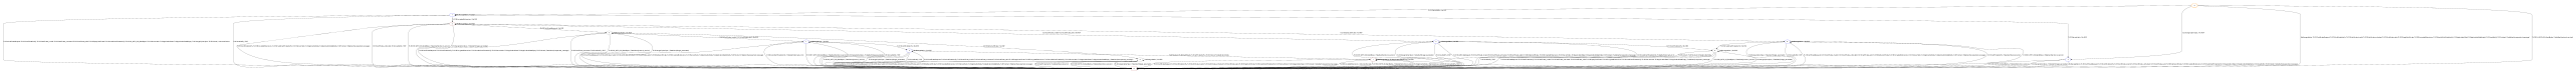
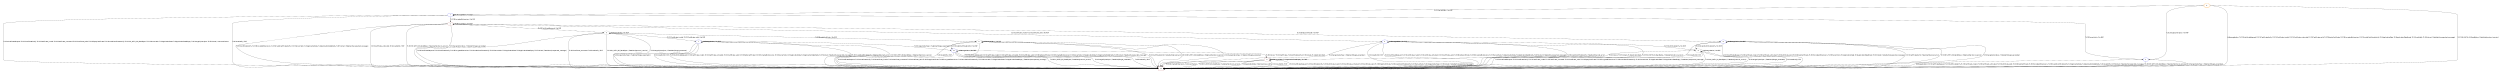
  digraph {
    fontname=Inter
    node [color=blue fontname=Inter shape=ellipse]
    edge [fontname=Inter]
    n1 [color=darkorange label=0 shape=doubleoctagon]
    n2 [label=1]
    n3 [label=2]
    n4 [color=brown label=12 shape=rectangle]
    n5 [color=brown label=3]
    n6 [color=gray40 label=4]
    n7 [label=5]
    n8 [label=6]
    n9 [label=7]
    n10 [color=gray40 label=8]
    n11 [color=gray40 label=9]
    n12 [label=10]
    n13 [color=brown label=11]
    n1 -> n2 [label="TLS13ServerHello / No RSP"]
    n1 -> n3 [label="TLSChangeCipherSpec / No RSP"]
    n1 -> n4 [label="NoRenegotiation-TLS13CertificateRequest-TLS13CertificateVerify-TLS13Certificate_invalid-TLS13Certificate_untrusted-TLS13Certificate_valid-TLS13EmptyCertificate-TLS13EncryptedExtensions-TLS13InvalidCertificateVerify-TLSApplicationData-TLSApplicationDataEmpty-TLSCloseNotify-TLSFinished / FatalAlert(unexpected_message)"]
    n1 -> n4 [label="TLS13SH_WITH_00_RandBytes / FatalAlert(protocol_version)"]
    n2 -> n2 [label="NoRenegotiation / No RSP"]
    n2 -> n3 [label="TLS13ServerHello / No RSP"]
    n2 -> n4 [label="TLS13CertificateRequest-TLS13CertificateVerify-TLS13Certificate_invalid-TLS13Certificate_untrusted-TLS13Certificate_valid-TLS13EmptyCertificate-TLS13InvalidCertificateVerify-TLS13SH_WITH_00_RandBytes-TLS13ServerHello-TLSApplicationData-TLSApplicationDataEmpty-TLSChangeCipherSpec-TLSFinished / UnknownPacket"]
    n2 -> n4 [label="TLSCloseNotify / EOF"]
    n2 -> n5 [label="TLS13EncryptedExtensions / No RSP"]
    n3 -> n4 [label="NoRenegotiation-TLS13CertificateRequest-TLS13CertificateVerify-TLS13Certificate_invalid-TLS13Certificate_untrusted-TLS13Certificate_valid-TLS13EmptyCertificate-TLS13EncryptedExtensions-TLS13InvalidCertificateVerify-TLSApplicationData-TLSApplicationDataEmpty-TLSCloseNotify-TLSFinished / FatalAlert(unexpected_message)"]
    n3 -> n4 [label="TLS13SH_WITH_00_RandBytes / FatalAlert(protocol_version)"]
    n3 -> n4 [label="TLSChangeCipherSpec / FatalAlert(illegal_parameter)"]
    n4 -> n4 [label="NoRenegotiation-TLS13CertificateRequest-TLS13CertificateVerify-TLS13Certificate_invalid-TLS13Certificate_untrusted-TLS13Certificate_valid-TLS13EmptyCertificate-TLS13EncryptedExtensions-TLS13InvalidCertificateVerify-TLS13SH_WITH_00_RandBytes-TLS13ServerHello-TLSApplicationData-TLSApplicationDataEmpty-TLSChangeCipherSpec-TLSCloseNotify-TLSFinished / EOF"]
    n5 -> n4 [label="TLS13CertificateVerify-TLS13EncryptedExtensions-TLS13InvalidCertificateVerify-TLS13ServerHello-TLSApplicationData-TLSApplicationDataEmpty-TLSFinished / FatalAlert(unexpected_message)"]
    n5 -> n4 [label="TLS13Certificate_untrusted-TLSCloseNotify / EOF"]
    n5 -> n4 [label="TLS13SH_WITH_00_RandBytes / FatalAlert(protocol_version)"]
    n5 -> n4 [label="TLSChangeCipherSpec / FatalAlert(illegal_parameter)"]
    n5 -> n5 [label="NoRenegotiation / No RSP"]
    n5 -> n6 [label="TLS13CertificateRequest / No RSP"]
    n5 -> n7 [label="TLS13Certificate_invalid-TLS13Certificate_valid / No RSP"]
    n5 -> n8 [label="TLS13EmptyCertificate / No RSP"]
    n6 -> n4 [label="TLS13CertificateRequest-TLS13CertificateVerify-TLS13EncryptedExtensions-TLS13InvalidCertificateVerify-TLS13ServerHello-TLSApplicationData-TLSApplicationDataEmpty-TLSFinished / FatalAlert(unexpected_message)"]
    n6 -> n4 [label="TLS13Certificate_untrusted-TLSCloseNotify / EOF"]
    n6 -> n4 [label="TLS13SH_WITH_00_RandBytes / FatalAlert(protocol_version)"]
    n6 -> n4 [label="TLSChangeCipherSpec / FatalAlert(illegal_parameter)"]
    n6 -> n6 [label="NoRenegotiation / No RSP"]
    n6 -> n9 [label="TLS13Certificate_invalid-TLS13Certificate_valid / No RSP"]
    n6 -> n10 [label="TLS13EmptyCertificate / No RSP"]
    n7 -> n4 [label="TLS13CertificateRequest-TLS13Certificate_invalid-TLS13Certificate_untrusted-TLS13Certificate_valid-TLS13EmptyCertificate-TLS13EncryptedExtensions-TLS13ServerHello-TLSApplicationData-TLSApplicationDataEmpty-TLSFinished / FatalAlert(unexpected_message)"]
    n7 -> n4 [label="TLS13InvalidCertificateVerify / FatalAlert(decrypt_error)"]
    n7 -> n4 [label="TLS13SH_WITH_00_RandBytes / FatalAlert(protocol_version)"]
    n7 -> n4 [label="TLSChangeCipherSpec / FatalAlert(illegal_parameter)"]
    n7 -> n4 [label="TLSCloseNotify / EOF"]
    n7 -> n7 [label="NoRenegotiation / No RSP"]
    n7 -> n11 [label="TLS13CertificateVerify / No RSP"]
    n8 -> n4 [label="TLS13CertificateRequest-TLS13Certificate_invalid-TLS13Certificate_untrusted-TLS13Certificate_valid-TLS13EmptyCertificate-TLS13EncryptedExtensions-TLS13ServerHello-TLSApplicationData-TLSApplicationDataEmpty-TLSFinished / FatalAlert(unexpected_message)"]
    n8 -> n4 [label="TLS13CertificateVerify / FatalAlert(decrypt_error)"]
    n8 -> n4 [label="TLS13SH_WITH_00_RandBytes / FatalAlert(protocol_version)"]
    n8 -> n4 [label="TLSChangeCipherSpec / FatalAlert(illegal_parameter)"]
    n8 -> n4 [label="TLSCloseNotify / EOF"]
    n8 -> n8 [label="NoRenegotiation / No RSP"]
    n8 -> n11 [label="TLS13InvalidCertificateVerify / No RSP"]
    n9 -> n4 [label="TLS13CertificateRequest-TLS13Certificate_invalid-TLS13Certificate_untrusted-TLS13Certificate_valid-TLS13EmptyCertificate-TLS13EncryptedExtensions-TLS13ServerHello-TLSApplicationData-TLSApplicationDataEmpty-TLSFinished / FatalAlert(unexpected_message)"]
    n9 -> n4 [label="TLS13InvalidCertificateVerify / FatalAlert(decrypt_error)"]
    n9 -> n4 [label="TLS13SH_WITH_00_RandBytes / FatalAlert(protocol_version)"]
    n9 -> n4 [label="TLSChangeCipherSpec / FatalAlert(illegal_parameter)"]
    n9 -> n4 [label="TLSCloseNotify / EOF"]
    n9 -> n9 [label="NoRenegotiation / No RSP"]
-   n9 -> n12 [label="TLS13CertificateVerify / No RSP"]
+   n9 -> n12 [label="TLSChangeCipherSpec / FatalAlert(illegal_parameter)"]
    n10 -> n4 [label="TLS13CertificateRequest-TLS13Certificate_invalid-TLS13Certificate_untrusted-TLS13Certificate_valid-TLS13EmptyCertificate-TLS13EncryptedExtensions-TLS13ServerHello-TLSApplicationData-TLSApplicationDataEmpty-TLSFinished / FatalAlert(unexpected_message)"]
    n10 -> n4 [label="TLS13CertificateVerify / FatalAlert(decrypt_error)"]
    n10 -> n4 [label="TLS13SH_WITH_00_RandBytes / FatalAlert(protocol_version)"]
    n10 -> n4 [label="TLSChangeCipherSpec / FatalAlert(illegal_parameter)"]
    n10 -> n4 [label="TLSCloseNotify / EOF"]
    n10 -> n10 [label="NoRenegotiation / No RSP"]
+   n10 -> n12 [label="TLS13InvalidCertificateVerify / No RSP"]
    n11 -> n4 [label="TLS13CertificateRequest-TLS13CertificateVerify-TLS13Certificate_invalid-TLS13Certificate_untrusted-TLS13Certificate_valid-TLS13EmptyCertificate-TLS13EncryptedExtensions-TLS13InvalidCertificateVerify-TLS13ServerHello-TLSApplicationData-TLSApplicationDataEmpty / FatalAlert(unexpected_message)"]
    n11 -> n4 [label="TLS13SH_WITH_00_RandBytes / FatalAlert(protocol_version)"]
    n11 -> n4 [label="TLSChangeCipherSpec / FatalAlert(illegal_parameter)"]
    n11 -> n4 [label="TLSCloseNotify / EOF"]
    n11 -> n11 [label="NoRenegotiation / No RSP"]
    n11 -> n13 [label="TLSFinished / TLSFinished+TLSApplicationData"]
    n12 -> n4 [label="TLS13CertificateRequest-TLS13CertificateVerify-TLS13Certificate_invalid-TLS13Certificate_untrusted-TLS13Certificate_valid-TLS13EmptyCertificate-TLS13EncryptedExtensions-TLS13InvalidCertificateVerify-TLS13ServerHello-TLSApplicationData-TLSApplicationDataEmpty / FatalAlert(unexpected_message)"]
    n12 -> n4 [label="TLS13SH_WITH_00_RandBytes / FatalAlert(protocol_version)"]
    n12 -> n4 [label="TLSChangeCipherSpec / FatalAlert(illegal_parameter)"]
    n12 -> n4 [label="TLSCloseNotify / EOF"]
    n12 -> n12 [label="NoRenegotiation / No RSP"]
    n12 -> n13 [label="TLSFinished / TLS13Certificate+TLSCertificateVerify+TLSFinished+TLSApplicationData"]
    n13 -> n4 [label="TLS13CertificateRequest-TLS13CertificateVerify-TLS13Certificate_invalid-TLS13Certificate_untrusted-TLS13Certificate_valid-TLS13EmptyCertificate-TLS13InvalidCertificateVerify-TLS13ServerHello-TLSChangeCipherSpec-TLSFinished / FatalAlert(unexpected_message)"]
    n13 -> n4 [label="TLS13EncryptedExtensions / UnknownPacket"]
    n13 -> n4 [label="TLS13SH_WITH_00_RandBytes / FatalAlert(protocol_version)"]
    n13 -> n4 [label="TLSApplicationData / Warning(close_notify)"]
    n13 -> n4 [label="TLSCloseNotify / EOF"]
    n13 -> n13 [label="NoRenegotiation-TLSApplicationDataEmpty / No RSP"]
  }
